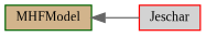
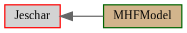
  digraph {
    rankdir=LR
    fontname="Liberation Serif"
    node [fontname="Liberation Serif" fontsize=10 shape=box style=filled]
    n1 [color=darkgreen fillcolor=tan height=0.2 label=MHFModel width=0.4]
    n2 [color=red fillcolor=lightgrey height=0.2 label=Jeschar width=0.4]
-   n1 -> n2 [color=gray40 dir=back fontname="Liberation Serif" fontsize=10 labelfontname=Helvetica labelfontsize=10 style=solid]
+   n2 -> n1 [color=gray40 dir=back fontname="Liberation Serif" fontsize=10 labelfontname=Helvetica labelfontsize=10 style=solid]
  }
